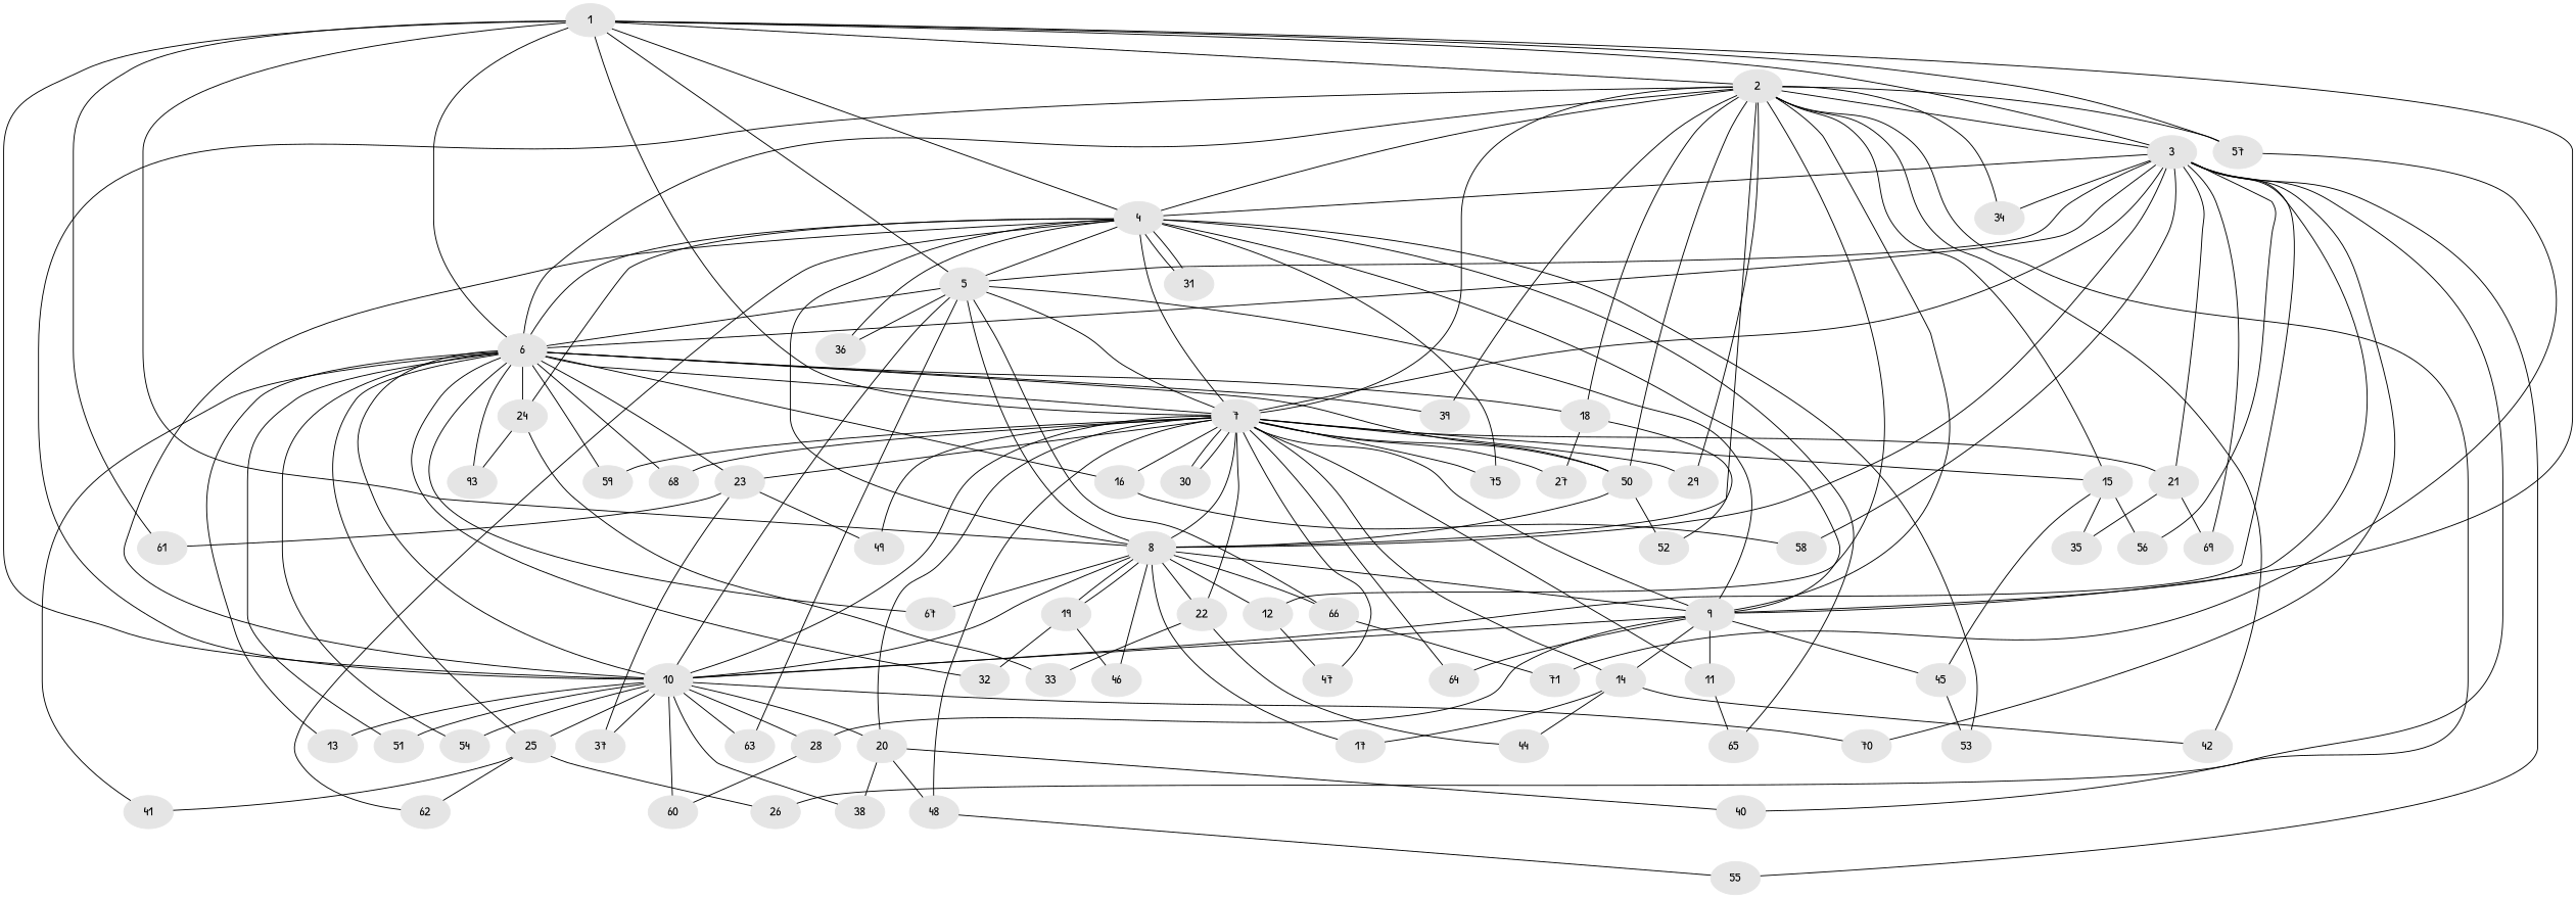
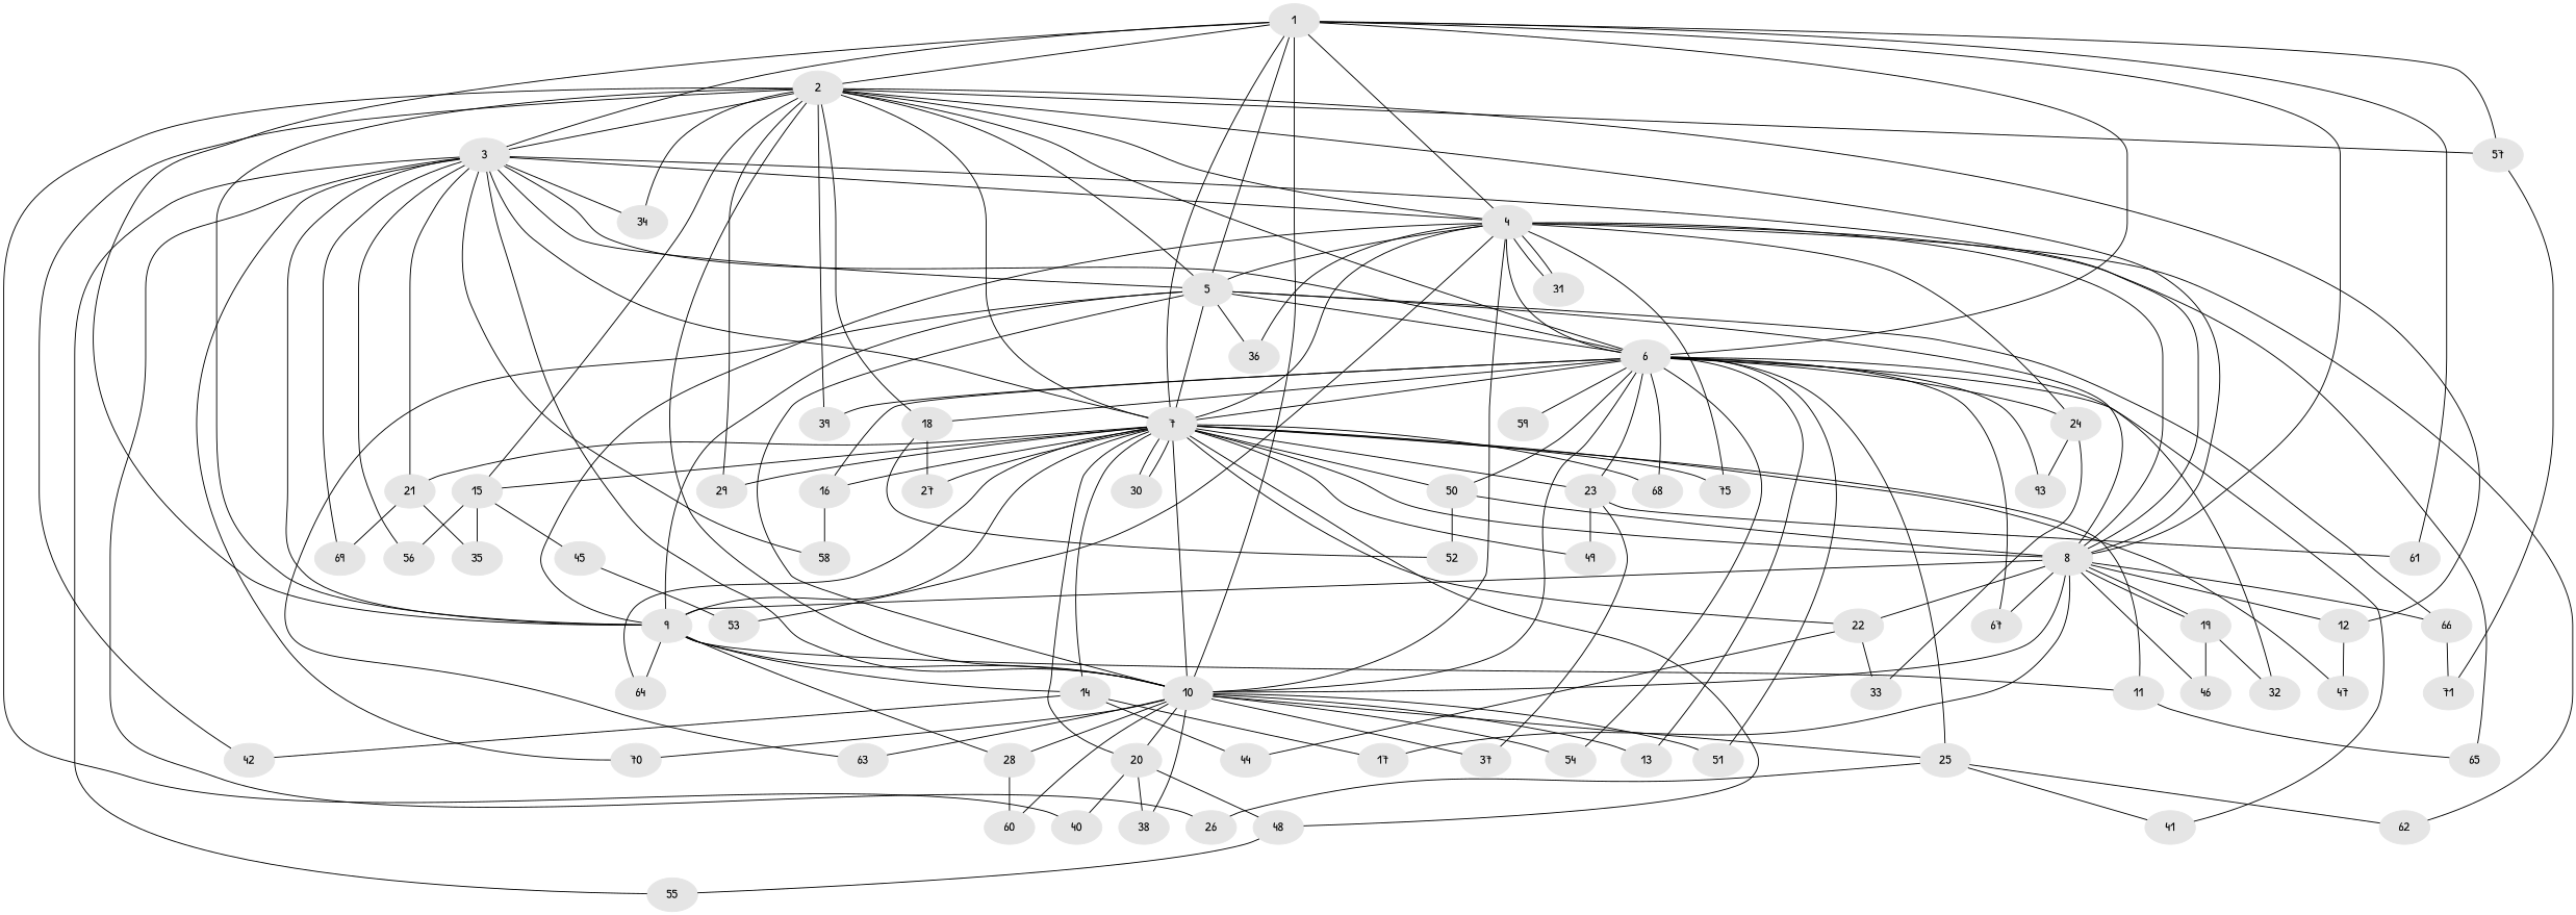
  graph {
    fontname="Patrick Hand"
    node [color=gray90 fontname="Patrick Hand" style=filled]
    edge [fontname="Patrick Hand"]
    1
    2
    3
    4
    5
    6
    7
    8
    9
    10
    57
    61
    12
    15
    18
    29
    34
    39
    40
    42
    21
    26
    55
    56
    58
    69
    70
    24
    31
    36
    53
    62
    65
    n34 [label=75]
    63
    66
    13
    16
    23
    25
    32
    41
    n43 [label=93]
    50
    51
    54
    59
    67
    68
    11
    14
    20
    22
    27
    30
    47
    48
    49
    64
    17
    19
    46
    28
    45
    37
    38
    60
    71
    35
    52
    33
    44
    1 -- 2
    1 -- 3
    1 -- 4
    1 -- 5
    1 -- 6
    1 -- 7
    1 -- 8
    1 -- 9
    1 -- 10
    1 -- 57
    1 -- 61
    2 -- 3
    2 -- 4
-   2 -- 50
+   2 -- 5
    2 -- 6
    2 -- 7
    2 -- 8
    2 -- 9
    2 -- 10
    2 -- 57
    2 -- 12
    2 -- 15
    2 -- 18
    2 -- 29
    2 -- 34
    2 -- 39
    2 -- 40
    2 -- 42
    3 -- 4
    3 -- 5
    3 -- 6
    3 -- 7
    3 -- 8
    3 -- 9
    3 -- 10
    3 -- 34
    3 -- 21
    3 -- 26
    3 -- 55
    3 -- 56
    3 -- 58
    3 -- 69
    3 -- 70
    4 -- 5
    4 -- 6
    4 -- 7
    4 -- 8
    4 -- 9
    4 -- 10
    4 -- 24
    4 -- 31
    4 -- 31
    4 -- 36
    4 -- 53
    4 -- 62
    4 -- 65
    4 -- n34
    5 -- 6
    5 -- 7
    5 -- 8
    5 -- 9
    5 -- 10
    5 -- 36
    5 -- 63
    5 -- 66
    6 -- 7
    6 -- 10
    6 -- 18
    6 -- 39
    6 -- 24
    6 -- 13
    6 -- 16
    6 -- 23
    6 -- 25
    6 -- 32
    6 -- 41
    6 -- n43
    6 -- 50
    6 -- 51
    6 -- 54
    6 -- 59
    6 -- 67
    6 -- 68
    7 -- 8
    7 -- 9
    7 -- 10
    7 -- 15
    7 -- 29
    7 -- 21
    7 -- n34
    7 -- 16
    7 -- 23
    7 -- 50
-   7 -- 59
    7 -- 68
    7 -- 11
    7 -- 14
    7 -- 20
    7 -- 22
    7 -- 27
    7 -- 30
    7 -- 30
    7 -- 47
    7 -- 48
    7 -- 49
    7 -- 64
    8 -- 9
    8 -- 10
    8 -- 12
    8 -- 66
    8 -- 67
    8 -- 22
    8 -- 17
    8 -- 19
    8 -- 19
    8 -- 46
    9 -- 10
    9 -- 11
    9 -- 14
    9 -- 64
    9 -- 28
-   9 -- 45
    10 -- 70
    10 -- 63
    10 -- 13
    10 -- 25
    10 -- 51
    10 -- 54
    10 -- 20
    10 -- 28
    10 -- 37
    10 -- 38
    10 -- 60
    57 -- 71
    12 -- 47
    15 -- 56
    15 -- 45
    15 -- 35
    18 -- 27
    18 -- 52
    21 -- 69
    21 -- 35
    24 -- n43
    24 -- 33
    66 -- 71
    16 -- 58
    23 -- 61
    23 -- 49
    23 -- 37
    25 -- 26
    25 -- 62
    25 -- 41
    50 -- 8
    50 -- 52
    11 -- 65
    14 -- 42
    14 -- 17
    14 -- 44
    20 -- 40
    20 -- 48
    20 -- 38
    22 -- 33
    22 -- 44
    48 -- 55
    19 -- 32
    19 -- 46
    28 -- 60
    45 -- 53
  }
